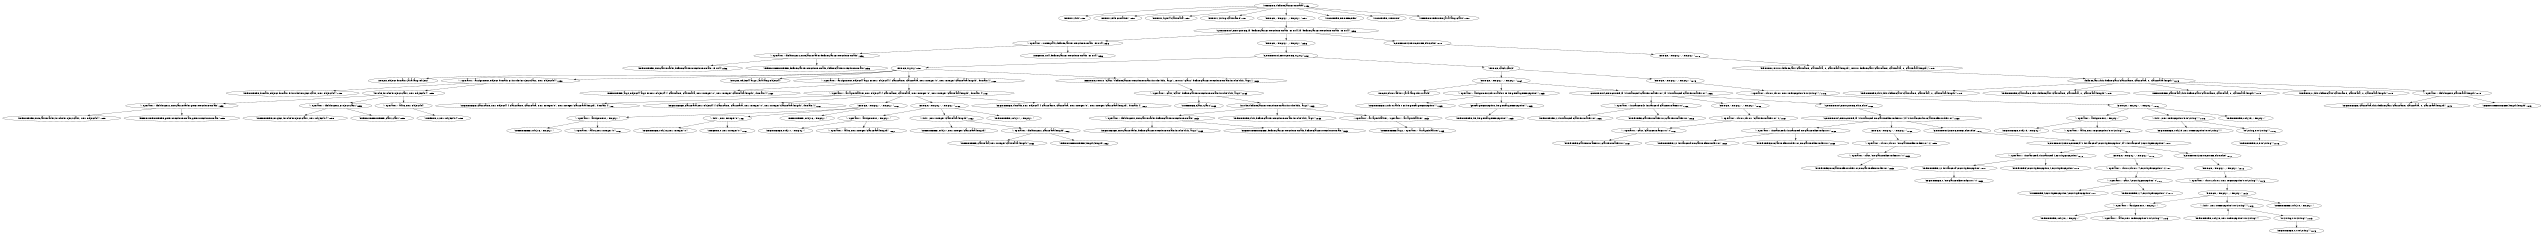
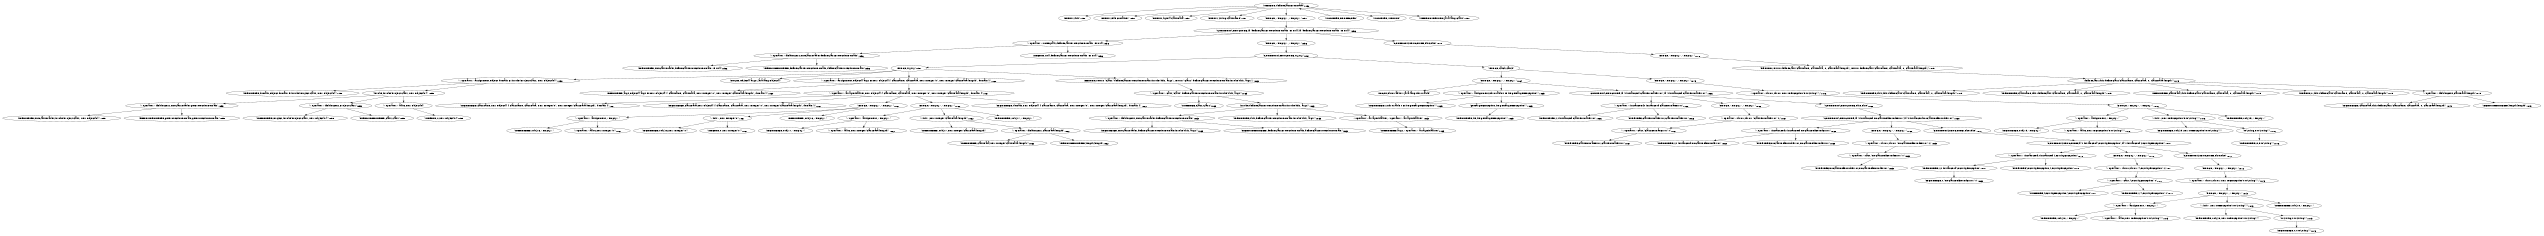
  digraph {
    n1 [label=<(METHOD,defineClassFromData)<SUB>1050</SUB>>]
    n2 [label=<(PARAM,this)<SUB>1050</SUB>>]
    n3 [label=<(PARAM,File container)<SUB>1050</SUB>>]
    n4 [label=<(PARAM,byte[] classData)<SUB>1050</SUB>>]
    n5 [label=<(PARAM,String classname)<SUB>1051</SUB>>]
    n6 [label=<(BLOCK,&lt;empty&gt;,&lt;empty&gt;)<SUB>1051</SUB>>]
    n7 [label=<(MODIFIER,PROTECTED)>]
    n8 [label=<(MODIFIER,VIRTUAL)>]
    n9 [label=<(METHOD_RETURN,java.lang.Class)<SUB>1050</SUB>>]
    n10 [label=<(CONTROL_STRUCTURE,if (defineClassProtectionDomain != null),if (defineClassProtectionDomain != null))<SUB>1056</SUB>>]
    n11 [label=<(&lt;operator&gt;.notEquals,defineClassProtectionDomain != null)<SUB>1056</SUB>>]
    n12 [label=<(BLOCK,&lt;empty&gt;,&lt;empty&gt;)<SUB>1056</SUB>>]
    n13 [label=<(CONTROL_STRUCTURE,else,else)<SUB>1078</SUB>>]
    n14 [label=<(&lt;operator&gt;.fieldAccess,AntClassLoader.defineClassProtectionDomain)<SUB>1056</SUB>>]
    n15 [label=<(LITERAL,null,defineClassProtectionDomain != null)<SUB>1056</SUB>>]
    n16 [label=<(CONTROL_STRUCTURE,try,try)<SUB>1057</SUB>>]
    n17 [label=<(BLOCK,&lt;empty&gt;,&lt;empty&gt;)<SUB>1078</SUB>>]
    n18 [label=<(IDENTIFIER,AntClassLoader,defineClassProtectionDomain != null)<SUB>1056</SUB>>]
    n19 [label=<(FIELD_IDENTIFIER,defineClassProtectionDomain,defineClassProtectionDomain)<SUB>1056</SUB>>]
    n20 [label=<(BLOCK,try,try)<SUB>1057</SUB>>]
    n21 [label=<(BLOCK,catch,catch)>]
-   n22 [label=<(LOCAL,Object domain: java.lang.Object)>]
    n23 [label=<(&lt;operator&gt;.assignment,Object domain = invoke(Project.class, new Object[0]))<SUB>1058</SUB>>]
    n24 [label=<(LOCAL,Object[] args: java.lang.Object[])>]
    n25 [label=<(&lt;operator&gt;.assignment,Object[] args = new Object[] { classname, classData, new Integer(0), new Integer(classData.length), domain })<SUB>1060</SUB>>]
    n26 [label=<(RETURN,return (Class) defineClassProtectionDomain.invoke(this, args);,return (Class) defineClassProtectionDomain.invoke(this, args);)<SUB>1063</SUB>>]
    n27 [label=<(BLOCK,&lt;empty&gt;,&lt;empty&gt;)<SUB>1064</SUB>>]
    n28 [label=<(BLOCK,&lt;empty&gt;,&lt;empty&gt;)<SUB>1075</SUB>>]
    n29 [label=<(IDENTIFIER,domain,Object domain = invoke(Project.class, new Object[0]))<SUB>1058</SUB>>]
    n30 [label=<(invoke,invoke(Project.class, new Object[0]))<SUB>1059</SUB>>]
    n31 [label=<(IDENTIFIER,args,Object[] args = new Object[] { classname, classData, new Integer(0), new Integer(classData.length), domain })<SUB>1060</SUB>>]
    n32 [label=<(&lt;operator&gt;.arrayInitializer,new Object[] { classname, classData, new Integer(0), new Integer(classData.length), domain })<SUB>1061</SUB>>]
    n33 [label=<(&lt;operator&gt;.cast,(Class) defineClassProtectionDomain.invoke(this, args))<SUB>1063</SUB>>]
    n34 [label=<(&lt;operator&gt;.fieldAccess,AntClassLoader.getProtectionDomain)<SUB>1059</SUB>>]
    n35 [label=<(&lt;operator&gt;.fieldAccess,Project.class)<SUB>1059</SUB>>]
    n36 [label=<(&lt;operator&gt;.alloc,new Object[0])>]
    n37 [label=<(IDENTIFIER,AntClassLoader,invoke(Project.class, new Object[0]))<SUB>1059</SUB>>]
    n38 [label=<(FIELD_IDENTIFIER,getProtectionDomain,getProtectionDomain)<SUB>1059</SUB>>]
    n39 [label=<(IDENTIFIER,Project,invoke(Project.class, new Object[0]))<SUB>1059</SUB>>]
    n40 [label=<(FIELD_IDENTIFIER,class,class)<SUB>1059</SUB>>]
    n41 [label=<(LITERAL,0,new Object[0])<SUB>1059</SUB>>]
    n42 [label=<(IDENTIFIER,classname,new Object[] { classname, classData, new Integer(0), new Integer(classData.length), domain })<SUB>1061</SUB>>]
    n43 [label=<(IDENTIFIER,classData,new Object[] { classname, classData, new Integer(0), new Integer(classData.length), domain })<SUB>1061</SUB>>]
    n44 [label=<(BLOCK,&lt;empty&gt;,&lt;empty&gt;)<SUB>1061</SUB>>]
    n45 [label=<(BLOCK,&lt;empty&gt;,&lt;empty&gt;)<SUB>1062</SUB>>]
    n46 [label=<(IDENTIFIER,domain,new Object[] { classname, classData, new Integer(0), new Integer(classData.length), domain })<SUB>1062</SUB>>]
    n47 [label=<(&lt;operator&gt;.assignment,&lt;empty&gt;)>]
    n48 [label=<(&lt;init&gt;,new Integer(0))<SUB>1061</SUB>>]
    n49 [label=<(IDENTIFIER,$obj16,&lt;empty&gt;)>]
    n50 [label=<(&lt;operator&gt;.assignment,&lt;empty&gt;)>]
    n51 [label=<(&lt;init&gt;,new Integer(classData.length))<SUB>1062</SUB>>]
    n52 [label=<(IDENTIFIER,$obj17,&lt;empty&gt;)>]
    n53 [label=<(IDENTIFIER,$obj16,&lt;empty&gt;)>]
    n54 [label=<(&lt;operator&gt;.alloc,new Integer(0))<SUB>1061</SUB>>]
    n55 [label=<(IDENTIFIER,$obj16,new Integer(0))>]
    n56 [label=<(LITERAL,0,new Integer(0))<SUB>1061</SUB>>]
    n57 [label=<(IDENTIFIER,$obj17,&lt;empty&gt;)>]
    n58 [label=<(&lt;operator&gt;.alloc,new Integer(classData.length))<SUB>1062</SUB>>]
    n59 [label=<(IDENTIFIER,$obj17,new Integer(classData.length))>]
    n60 [label=<(&lt;operator&gt;.fieldAccess,classData.length)<SUB>1062</SUB>>]
    n61 [label=<(IDENTIFIER,classData,new Integer(classData.length))<SUB>1062</SUB>>]
    n62 [label=<(FIELD_IDENTIFIER,length,length)<SUB>1062</SUB>>]
    n63 [label=<(TYPE_REF,Class,Class)<SUB>1063</SUB>>]
    n64 [label=<(invoke,defineClassProtectionDomain.invoke(this, args))<SUB>1063</SUB>>]
    n65 [label=<(&lt;operator&gt;.fieldAccess,AntClassLoader.defineClassProtectionDomain)<SUB>1063</SUB>>]
    n66 [label=<(IDENTIFIER,this,defineClassProtectionDomain.invoke(this, args))<SUB>1063</SUB>>]
    n67 [label=<(&lt;operator&gt;.arrayInitializer,&lt;operator&gt;.arrayInitializer)<SUB>1063</SUB>>]
    n68 [label=<(IDENTIFIER,AntClassLoader,defineClassProtectionDomain.invoke(this, args))<SUB>1063</SUB>>]
    n69 [label=<(FIELD_IDENTIFIER,defineClassProtectionDomain,defineClassProtectionDomain)<SUB>1063</SUB>>]
    n70 [label=<(IDENTIFIER,args,&lt;operator&gt;.arrayInitializer)<SUB>1063</SUB>>]
    n71 [label=<(LOCAL,Throwable t: java.lang.Throwable)>]
    n72 [label=<(&lt;operator&gt;.assignment,Throwable t = ite.getTargetException())<SUB>1065</SUB>>]
    n73 [label=<(CONTROL_STRUCTURE,if (t instanceof ClassFormatError),if (t instanceof ClassFormatError))<SUB>1066</SUB>>]
    n74 [label=<(&lt;operator&gt;.throw,throw new IOException(e.toString());)<SUB>1076</SUB>>]
    n75 [label=<(IDENTIFIER,t,Throwable t = ite.getTargetException())<SUB>1065</SUB>>]
    n76 [label=<(getTargetException,ite.getTargetException())<SUB>1065</SUB>>]
    n77 [label=<(&lt;operator&gt;.instanceOf,t instanceof ClassFormatError)<SUB>1066</SUB>>]
    n78 [label=<(BLOCK,&lt;empty&gt;,&lt;empty&gt;)<SUB>1066</SUB>>]
    n79 [label=<(CONTROL_STRUCTURE,else,else)<SUB>1068</SUB>>]
    n80 [label=<(IDENTIFIER,ite,ite.getTargetException())<SUB>1065</SUB>>]
    n81 [label=<(IDENTIFIER,t,t instanceof ClassFormatError)<SUB>1066</SUB>>]
    n82 [label=<(TYPE_REF,ClassFormatError,ClassFormatError)<SUB>1066</SUB>>]
    n83 [label=<(&lt;operator&gt;.throw,throw (ClassFormatError) t;)<SUB>1067</SUB>>]
    n84 [label=<(CONTROL_STRUCTURE,if (t instanceof NoClassDefFoundError),if (t instanceof NoClassDefFoundError))<SUB>1068</SUB>>]
    n85 [label=<(&lt;operator&gt;.cast,(ClassFormatError) t)<SUB>1067</SUB>>]
    n86 [label=<(TYPE_REF,ClassFormatError,ClassFormatError)<SUB>1067</SUB>>]
    n87 [label=<(&lt;operator&gt;.instanceOf,t instanceof NoClassDefFoundError)<SUB>1068</SUB>>]
    n88 [label=<(BLOCK,&lt;empty&gt;,&lt;empty&gt;)<SUB>1068</SUB>>]
    n89 [label=<(CONTROL_STRUCTURE,else,else)<SUB>1070</SUB>>]
    n90 [label=<(IDENTIFIER,t,t instanceof NoClassDefFoundError)<SUB>1068</SUB>>]
    n91 [label=<(TYPE_REF,NoClassDefFoundError,NoClassDefFoundError)<SUB>1068</SUB>>]
-   n92 [label=<(&lt;operator&gt;.throw,throw (NoClassDefFoundError) t;)<SUB>1099</SUB>>]
+   n92 [label=<(&lt;operator&gt;.throw,throw (NoClassDefFoundError) t;)<SUB>1069</SUB>>]
    n93 [label=<(CONTROL_STRUCTURE,if (t instanceof SecurityException),if (t instanceof SecurityException))<SUB>1070</SUB>>]
    n94 [label=<(&lt;operator&gt;.cast,(NoClassDefFoundError) t)<SUB>1069</SUB>>]
    n95 [label=<(TYPE_REF,NoClassDefFoundError,NoClassDefFoundError)<SUB>1069</SUB>>]
    n96 [label=<(IDENTIFIER,t,(NoClassDefFoundError) t)<SUB>1069</SUB>>]
    n97 [label=<(&lt;operator&gt;.instanceOf,t instanceof SecurityException)<SUB>1070</SUB>>]
    n98 [label=<(BLOCK,&lt;empty&gt;,&lt;empty&gt;)<SUB>1070</SUB>>]
    n99 [label=<(CONTROL_STRUCTURE,else,else)<SUB>1072</SUB>>]
    n100 [label=<(IDENTIFIER,t,t instanceof SecurityException)<SUB>1070</SUB>>]
    n101 [label=<(TYPE_REF,SecurityException,SecurityException)<SUB>1070</SUB>>]
    n102 [label=<(&lt;operator&gt;.throw,throw (SecurityException) t;)<SUB>1071</SUB>>]
    n103 [label=<(BLOCK,&lt;empty&gt;,&lt;empty&gt;)<SUB>1072</SUB>>]
    n104 [label=<(&lt;operator&gt;.cast,(SecurityException) t)<SUB>1071</SUB>>]
    n105 [label=<(TYPE_REF,SecurityException,SecurityException)<SUB>1071</SUB>>]
    n106 [label=<(IDENTIFIER,t,(SecurityException) t)<SUB>1071</SUB>>]
    n107 [label=<(&lt;operator&gt;.throw,throw new IOException(t.toString());)<SUB>1073</SUB>>]
    n108 [label=<(BLOCK,&lt;empty&gt;,&lt;empty&gt;)<SUB>1073</SUB>>]
    n109 [label=<(&lt;operator&gt;.assignment,&lt;empty&gt;)>]
    n110 [label=<(&lt;init&gt;,new IOException(t.toString()))<SUB>1073</SUB>>]
    n111 [label=<(IDENTIFIER,$obj18,&lt;empty&gt;)>]
    n112 [label=<(IDENTIFIER,$obj18,&lt;empty&gt;)>]
    n113 [label=<(&lt;operator&gt;.alloc,new IOException(t.toString()))<SUB>1073</SUB>>]
    n114 [label=<(IDENTIFIER,$obj18,new IOException(t.toString()))>]
    n115 [label=<(toString,t.toString())<SUB>1073</SUB>>]
    n116 [label=<(IDENTIFIER,t,t.toString())<SUB>1073</SUB>>]
    n117 [label=<(BLOCK,&lt;empty&gt;,&lt;empty&gt;)<SUB>1076</SUB>>]
    n118 [label=<(&lt;operator&gt;.assignment,&lt;empty&gt;)>]
    n119 [label=<(&lt;init&gt;,new IOException(e.toString()))<SUB>1076</SUB>>]
    n120 [label=<(IDENTIFIER,$obj19,&lt;empty&gt;)>]
    n121 [label=<(IDENTIFIER,$obj19,&lt;empty&gt;)>]
    n122 [label=<(&lt;operator&gt;.alloc,new IOException(e.toString()))<SUB>1076</SUB>>]
    n123 [label=<(IDENTIFIER,$obj19,new IOException(e.toString()))>]
    n124 [label=<(toString,e.toString())<SUB>1076</SUB>>]
    n125 [label=<(IDENTIFIER,e,e.toString())<SUB>1076</SUB>>]
    n126 [label=<(RETURN,return defineClass(classname, classData, 0, classData.length);,return defineClass(classname, classData, 0, classData.length);)<SUB>1079</SUB>>]
    n127 [label=<(defineClass,this.defineClass(classname, classData, 0, classData.length))<SUB>1079</SUB>>]
    n128 [label=<(IDENTIFIER,this,this.defineClass(classname, classData, 0, classData.length))<SUB>1079</SUB>>]
    n129 [label=<(IDENTIFIER,classname,this.defineClass(classname, classData, 0, classData.length))<SUB>1079</SUB>>]
    n130 [label=<(IDENTIFIER,classData,this.defineClass(classname, classData, 0, classData.length))<SUB>1079</SUB>>]
    n131 [label=<(LITERAL,0,this.defineClass(classname, classData, 0, classData.length))<SUB>1079</SUB>>]
    n132 [label=<(&lt;operator&gt;.fieldAccess,classData.length)<SUB>1079</SUB>>]
    n133 [label=<(IDENTIFIER,classData,this.defineClass(classname, classData, 0, classData.length))<SUB>1079</SUB>>]
    n134 [label=<(FIELD_IDENTIFIER,length,length)<SUB>1079</SUB>>]
    n1 -> n2
    n1 -> n3
    n1 -> n4
    n1 -> n5
    n1 -> n6
-   n1 -> n7
+   n7 -> n1
    n1 -> n8
    n1 -> n9
    n6 -> n10
    n10 -> n11
    n10 -> n12
    n10 -> n13
    n11 -> n14
    n11 -> n15
    n12 -> n16
    n13 -> n17
    n14 -> n18
    n14 -> n19
    n16 -> n20
    n16 -> n21
    n17 -> n126
-   n20 -> n22
    n20 -> n23
    n20 -> n24
    n20 -> n25
    n20 -> n26
    n21 -> n27
    n21 -> n28
    n23 -> n29
    n23 -> n30
    n25 -> n31
    n25 -> n32
    n26 -> n33
    n27 -> n71
    n27 -> n72
    n27 -> n73
    n28 -> n74
    n30 -> n34
    n30 -> n35
    n30 -> n36
    n32 -> n42
    n32 -> n43
    n32 -> n44
    n32 -> n45
    n32 -> n46
    n33 -> n63
    n33 -> n64
    n34 -> n37
    n34 -> n38
    n35 -> n39
    n35 -> n40
    n36 -> n41
    n44 -> n47
    n44 -> n48
    n44 -> n49
    n45 -> n50
    n45 -> n51
    n45 -> n52
    n47 -> n53
    n47 -> n54
    n48 -> n55
    n48 -> n56
    n50 -> n57
    n50 -> n58
    n51 -> n59
    n51 -> n60
    n60 -> n61
    n60 -> n62
    n64 -> n65
    n64 -> n66
    n64 -> n67
    n65 -> n68
    n65 -> n69
    n67 -> n70
    n72 -> n75
    n72 -> n76
    n73 -> n77
    n73 -> n78
    n73 -> n79
    n74 -> n117
    n76 -> n80
    n77 -> n81
    n77 -> n82
    n78 -> n83
    n79 -> n84
    n83 -> n85
    n84 -> n87
    n84 -> n88
    n84 -> n89
    n85 -> n86
    n87 -> n90
    n87 -> n91
    n88 -> n92
    n89 -> n93
    n92 -> n94
    n93 -> n97
    n93 -> n98
    n93 -> n99
    n94 -> n95
    n97 -> n100
    n97 -> n101
    n98 -> n102
    n99 -> n103
    n100 -> n96
    n102 -> n104
    n103 -> n107
    n104 -> n105
    n104 -> n106
    n107 -> n108
    n108 -> n109
    n108 -> n110
    n108 -> n111
    n109 -> n112
    n109 -> n113
-   n114 -> n110
+   n110 -> n114
    n110 -> n115
    n115 -> n116
    n117 -> n118
    n117 -> n119
    n117 -> n120
    n118 -> n121
    n118 -> n122
    n119 -> n123
    n119 -> n124
    n124 -> n125
    n126 -> n127
    n127 -> n128
    n127 -> n129
    n127 -> n130
    n127 -> n131
    n127 -> n132
    n132 -> n133
    n132 -> n134
  }
